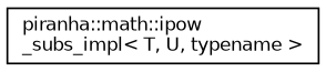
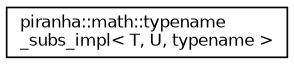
  digraph {
    rankdir=LR
-   n1 [color=black fillcolor=white fontname=Helvetica fontsize=10 height=0.2 label="piranha::math::ipow\l_subs_impl\< T, U, typename \>" shape=record style=filled width=0.4]
+   n1 [color=black fillcolor=white fontname=Helvetica fontsize=10 height=0.2 label="piranha::math::typename\l_subs_impl\< T, U, typename \>" shape=record style=filled width=0.4]
  }
